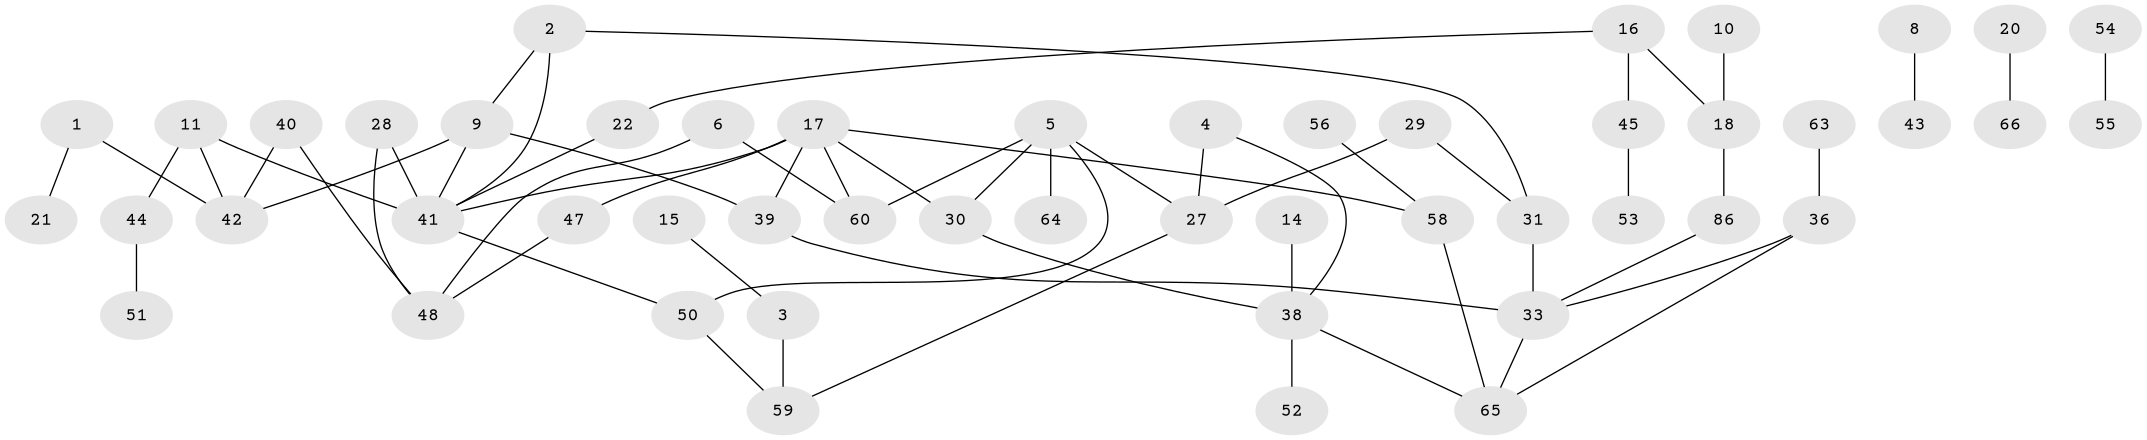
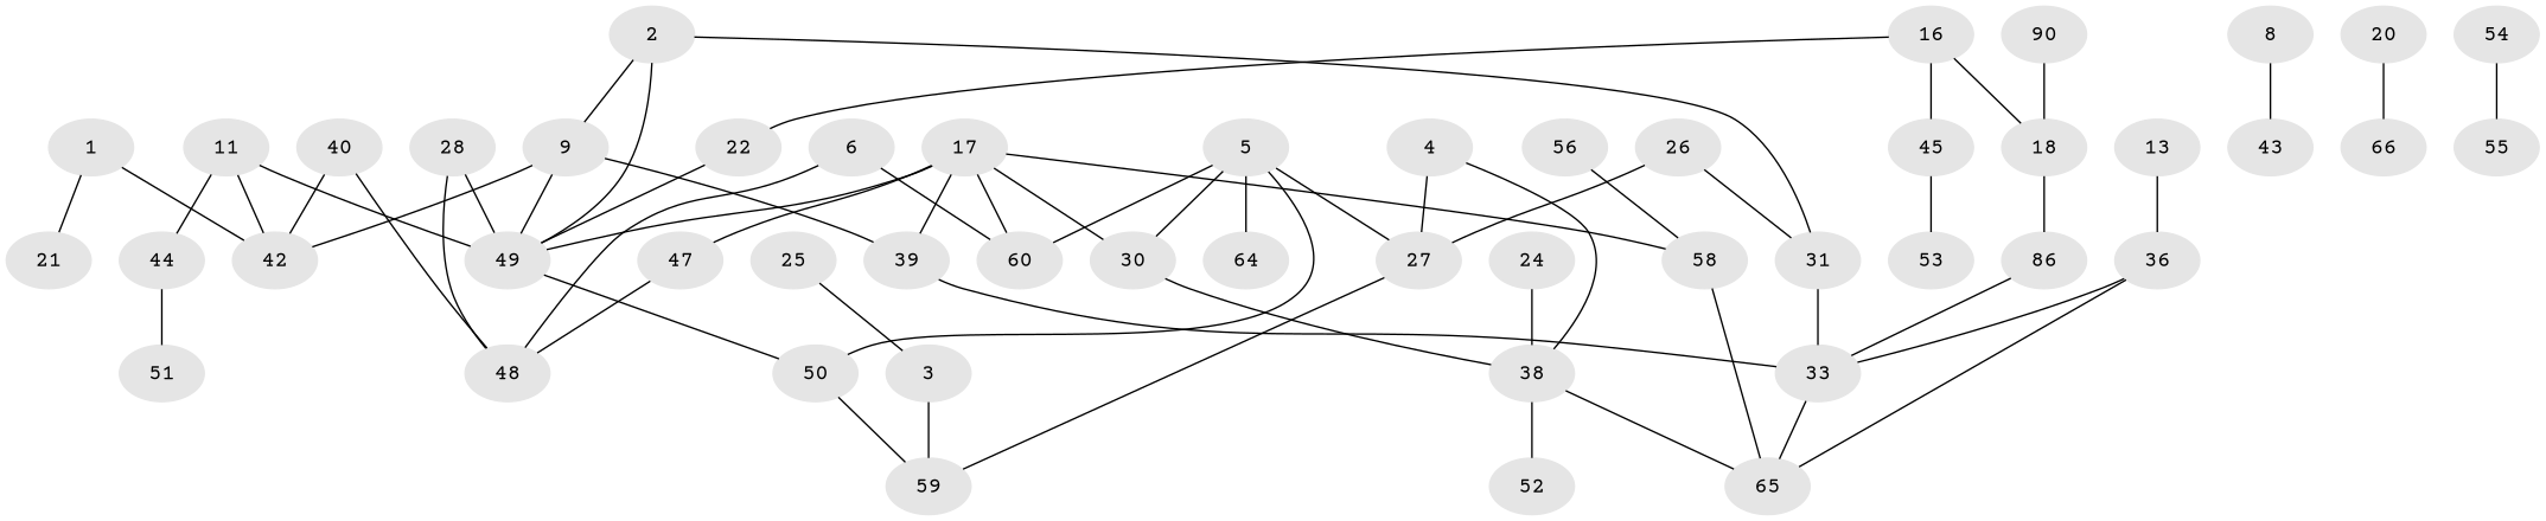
  graph {
    fontname="Courier Prime"
    node [color=gray90 fontname="Courier Prime" style=filled]
    edge [fontname="Courier Prime" weight=1.0]
    1
    21
    42
    2
    9
    31
-   49 [label=41]
+   49
    8
    43
    39
    n11 [label=33]
    50
    3
    59
    4
    38
    n17 [label=27]
    65
    52
    5
    60
    30
    64
    6
    48
    44
    51
-   10
+   10 [label=90]
    18
    n30 [label=86]
    11
-   13 [label=63]
+   13
    36
-   15
+   15 [label=25]
    16
    22
    45
    53
    17
    47
    58
    20
    66
-   24 [label=14]
+   24
    28
-   29
+   29 [label=26]
    40
    54
    55
    56
    1 -- 21
    1 -- 42
    2 -- 9
    2 -- 31
    2 -- 49
    9 -- 42
    9 -- 49
    9 -- 39 [weight=2.0]
    31 -- n11
    49 -- 50
    8 -- 43
    39 -- n11
    n11 -- 65
    50 -- 59
    3 -- 59
    4 -- 38
    4 -- n17
    38 -- 65
    38 -- 52
    n17 -- 59
    5 -- 50
    5 -- n17
    5 -- 60
    5 -- 30
    5 -- 64
    30 -- 38 [weight=2.0]
    6 -- 60
    6 -- 48
    44 -- 51
    10 -- 18
    18 -- n30
    n30 -- n11
    11 -- 42
    11 -- 49
    11 -- 44
    13 -- 36
    36 -- n11
    36 -- 65
    15 -- 3
    16 -- 18 [weight=2.0]
    16 -- 22
    16 -- 45
    22 -- 49
    45 -- 53
    17 -- 49
    17 -- 39 [weight=2.0]
    17 -- 60
    17 -- 30
    17 -- 47
    17 -- 58
    47 -- 48
    58 -- 65
    20 -- 66
    24 -- 38
    28 -- 49
    28 -- 48
    29 -- 31
    29 -- n17 [weight=2.0]
    40 -- 42
    40 -- 48
    54 -- 55
    56 -- 58
  }
